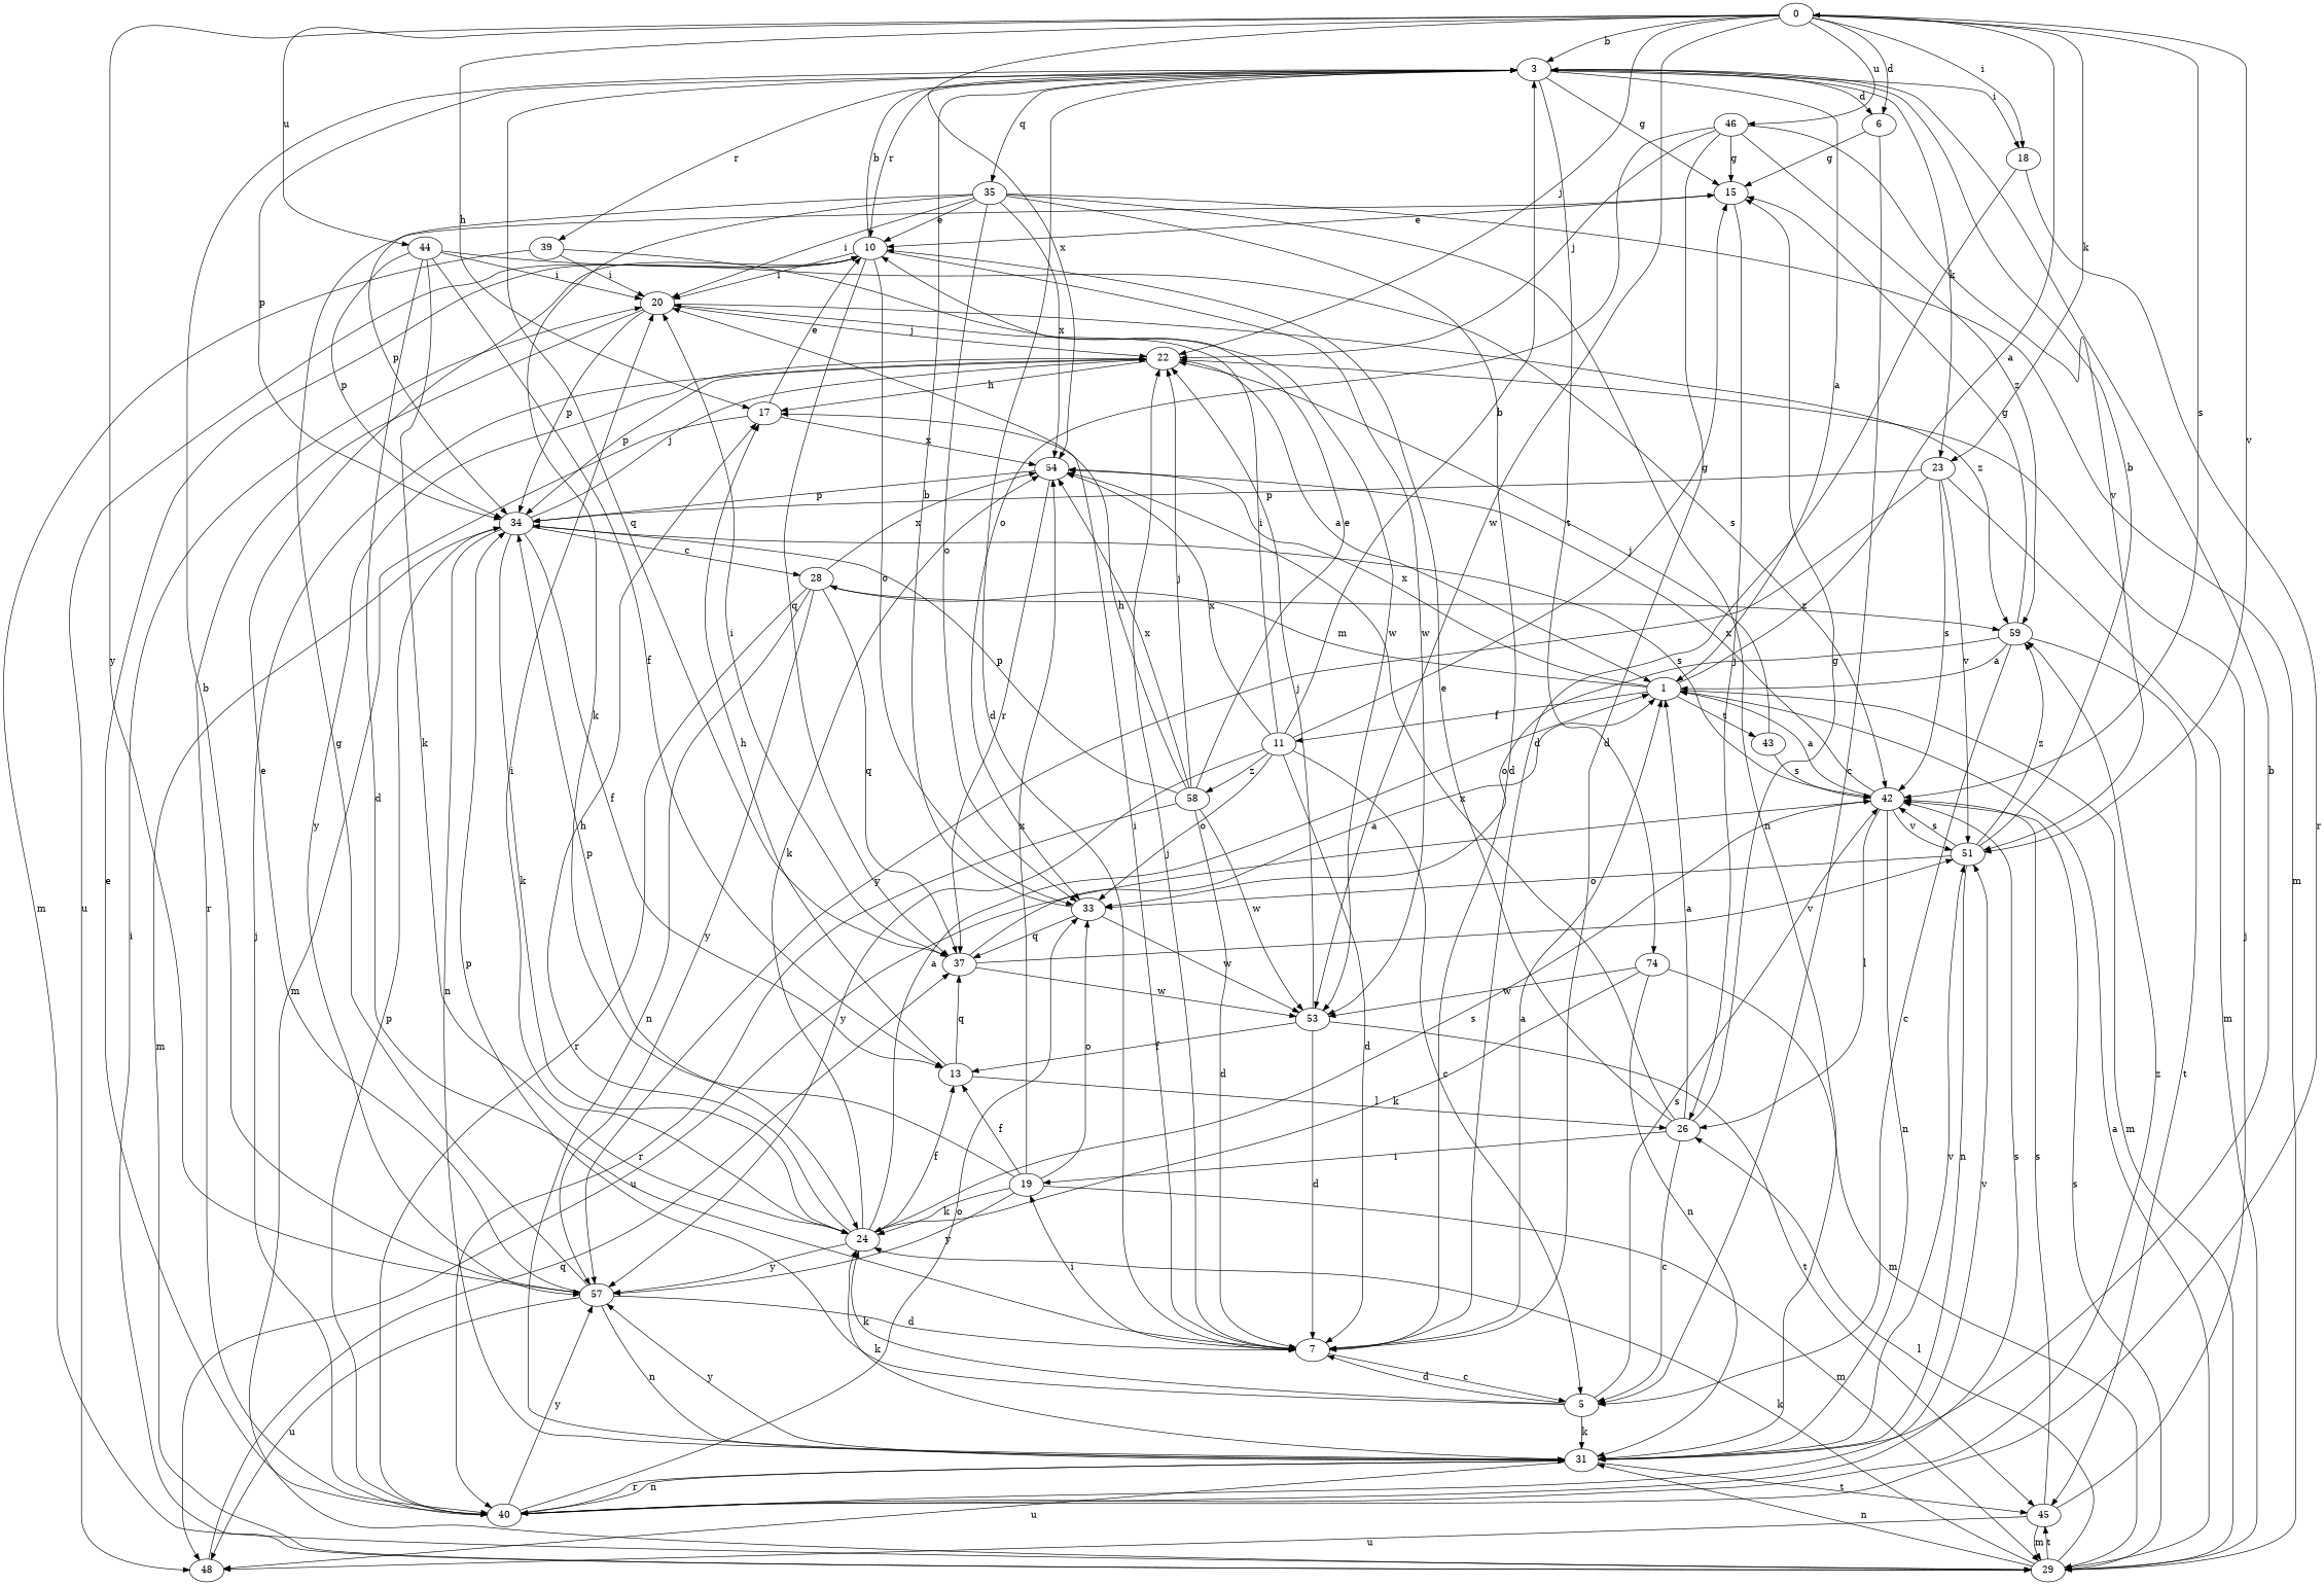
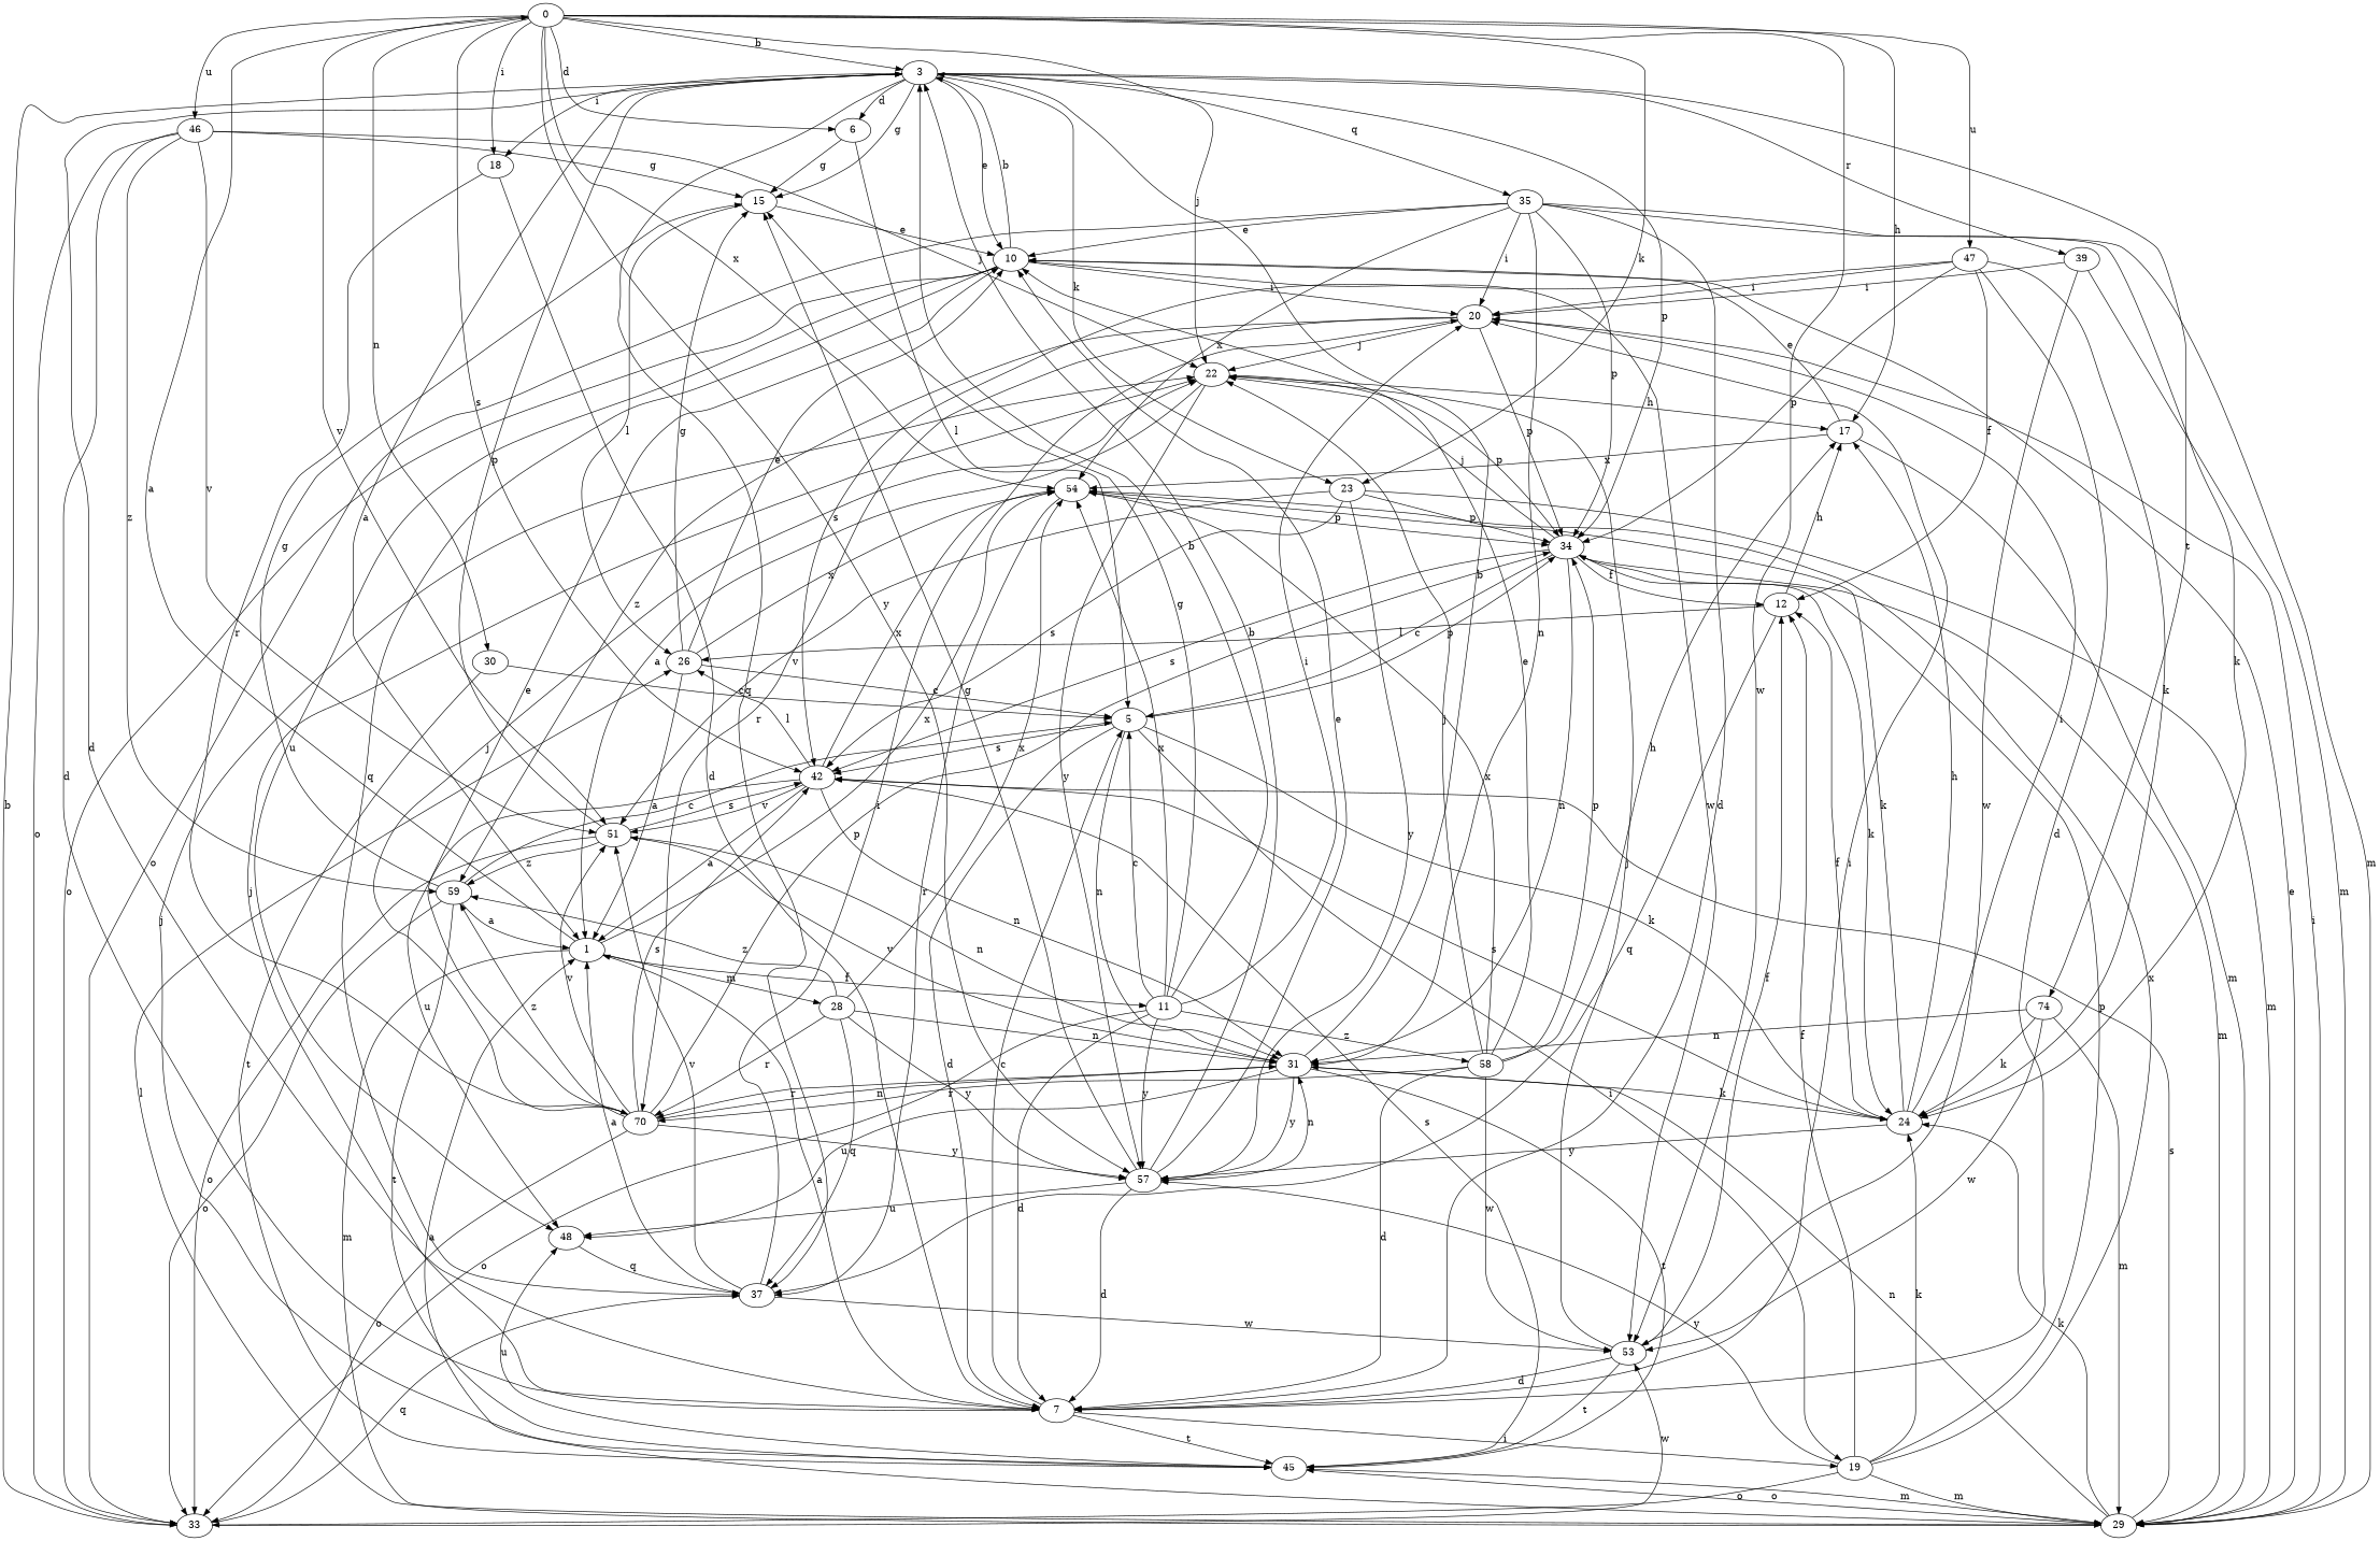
  strict digraph {
    0
    3
    6
    17
    18
    22
    23
+   30
    42
    46
-   47 [label=44]
+   47
    51
    53
    54
    57
    1
    7
    10
    15
    34
    35
    37
    39
    n24 [label=74]
    5
    29
-   40
+   40 [label=70]
    45
    31
    48
    26
    33
    59
    24
    20
-   12 [label=13]
+   12
    11
    28
-   43
    58
    19
    0 -> 3 [label=b]
    0 -> 6 [label=d]
    0 -> 17 [label=h]
    0 -> 18 [label=i]
    0 -> 22 [label=j]
    0 -> 23 [label=k]
+   0 -> 30 [label=n]
    0 -> 42 [label=s]
    0 -> 46 [label=u]
    0 -> 47 [label=u]
    0 -> 51 [label=v]
    0 -> 53 [label=w]
    0 -> 54 [label=x]
    0 -> 57 [label=y]
    3 -> 6 [label=d]
    3 -> 18 [label=i]
    3 -> 23 [label=k]
    3 -> 1 [label=a]
    3 -> 7 [label=d]
-   3 -> 10 [label=r]
+   3 -> 10 [label=e]
    3 -> 15 [label=g]
    3 -> 34 [label=p]
    3 -> 35 [label=q]
    3 -> 37 [label=q]
    3 -> 39 [label=r]
    3 -> n24 [label=t]
    6 -> 15 [label=g]
-   6 -> 5 [label=c]
+   6 -> 5 [label=l]
    17 -> 54 [label=x]
    17 -> 10 [label=e]
    17 -> 29 [label=m]
    18 -> 7 [label=d]
    18 -> 40 [label=r]
    22 -> 17 [label=h]
    22 -> 57 [label=y]
    22 -> 1 [label=a]
    22 -> 34 [label=p]
    23 -> 42 [label=s]
    23 -> 51 [label=v]
    23 -> 57 [label=y]
    23 -> 34 [label=p]
    23 -> 29 [label=m]
+   30 -> 5 [label=c]
+   30 -> 45 [label=t]
    42 -> 51 [label=v]
    42 -> 54 [label=x]
    42 -> 1 [label=a]
    42 -> 31 [label=n]
    42 -> 48 [label=u]
    42 -> 26 [label=l]
    46 -> 22 [label=j]
    46 -> 51 [label=v]
    46 -> 7 [label=d]
    46 -> 15 [label=g]
    46 -> 33 [label=o]
    46 -> 59 [label=z]
    47 -> 42 [label=s]
    47 -> 7 [label=d]
    47 -> 34 [label=p]
    47 -> 24 [label=k]
    47 -> 20 [label=i]
    47 -> 12 [label=f]
-   51 -> 3 [label=b]
+   51 -> 3 [label=p]
    51 -> 42 [label=s]
    51 -> 31 [label=n]
    51 -> 33 [label=o]
    51 -> 59 [label=z]
    53 -> 22 [label=j]
    53 -> 7 [label=d]
    53 -> 45 [label=t]
    53 -> 12 [label=f]
    54 -> 34 [label=p]
    54 -> 37 [label=r]
    57 -> 3 [label=b]
    57 -> 7 [label=d]
    57 -> 10 [label=e]
    57 -> 15 [label=g]
    57 -> 31 [label=n]
    57 -> 48 [label=u]
    1 -> 0 [label=a]
    1 -> 54 [label=x]
    1 -> 29 [label=m]
    1 -> 11 [label=f]
    1 -> 28 [label=m]
-   1 -> 43 [label=t]
    7 -> 22 [label=j]
    7 -> 1 [label=a]
    7 -> 5 [label=c]
+   7 -> 45 [label=t]
    7 -> 20 [label=i]
    7 -> 19 [label=i]
    10 -> 3 [label=b]
    10 -> 53 [label=w]
    10 -> 37 [label=q]
    10 -> 48 [label=u]
    10 -> 33 [label=o]
    10 -> 20 [label=i]
    15 -> 10 [label=e]
-   15 -> 26 [label=j]
+   15 -> 26 [label=l]
    34 -> 22 [label=j]
    34 -> 42 [label=s]
-   34 -> 28 [label=c]
+   34 -> 5 [label=c]
    34 -> 29 [label=m]
    34 -> 31 [label=n]
    34 -> 24 [label=k]
    34 -> 12 [label=f]
    35 -> 54 [label=x]
    35 -> 7 [label=d]
    35 -> 10 [label=e]
    35 -> 34 [label=p]
    35 -> 29 [label=m]
    35 -> 31 [label=n]
    35 -> 33 [label=o]
    35 -> 24 [label=k]
    35 -> 20 [label=i]
    37 -> 51 [label=v]
    37 -> 53 [label=w]
    37 -> 1 [label=a]
    37 -> 20 [label=i]
    39 -> 53 [label=w]
    39 -> 29 [label=m]
    39 -> 20 [label=i]
    n24 -> 53 [label=w]
    n24 -> 29 [label=m]
    n24 -> 31 [label=n]
    n24 -> 24 [label=k]
    5 -> 42 [label=s]
    5 -> 7 [label=d]
    5 -> 34 [label=p]
-   5 -> 31 [label=k]
+   5 -> 31 [label=n]
    5 -> 24 [label=k]
-   26 -> 19 [label=i]
+   5 -> 19 [label=i]
    29 -> 42 [label=s]
    29 -> 1 [label=a]
-   29 -> 45 [label=t]
+   29 -> 10 [label=e]
+   29 -> 45 [label=o]
    29 -> 31 [label=n]
    29 -> 26 [label=l]
    29 -> 24 [label=k]
    29 -> 20 [label=i]
    40 -> 22 [label=j]
    40 -> 42 [label=s]
    40 -> 51 [label=v]
    40 -> 57 [label=y]
    40 -> 10 [label=e]
    40 -> 34 [label=p]
    40 -> 31 [label=n]
    40 -> 33 [label=o]
    40 -> 59 [label=z]
    45 -> 22 [label=j]
    45 -> 42 [label=s]
    45 -> 29 [label=m]
    45 -> 48 [label=u]
    31 -> 3 [label=b]
    31 -> 51 [label=v]
    31 -> 57 [label=y]
    31 -> 40 [label=r]
    31 -> 45 [label=t]
    31 -> 48 [label=u]
    31 -> 24 [label=k]
    48 -> 37 [label=q]
    26 -> 54 [label=x]
    26 -> 1 [label=a]
    26 -> 10 [label=e]
    26 -> 15 [label=g]
    26 -> 5 [label=c]
    33 -> 3 [label=b]
    33 -> 53 [label=w]
    33 -> 37 [label=q]
    59 -> 1 [label=a]
    59 -> 15 [label=g]
    59 -> 5 [label=c]
    59 -> 45 [label=t]
    59 -> 33 [label=o]
    24 -> 17 [label=h]
    24 -> 42 [label=s]
    24 -> 54 [label=k]
    24 -> 57 [label=y]
-   24 -> 1 [label=a]
    24 -> 20 [label=i]
    24 -> 12 [label=f]
    20 -> 22 [label=j]
    20 -> 34 [label=p]
    20 -> 40 [label=r]
    20 -> 59 [label=z]
    12 -> 17 [label=h]
    12 -> 37 [label=q]
    12 -> 26 [label=l]
    11 -> 3 [label=b]
    11 -> 54 [label=x]
    11 -> 57 [label=y]
    11 -> 7 [label=d]
    11 -> 15 [label=g]
    11 -> 5 [label=c]
    11 -> 33 [label=o]
    11 -> 20 [label=i]
    11 -> 58 [label=z]
    28 -> 54 [label=x]
    28 -> 57 [label=y]
    28 -> 37 [label=q]
    28 -> 40 [label=r]
    28 -> 31 [label=n]
    28 -> 59 [label=z]
-   43 -> 22 [label=j]
-   43 -> 42 [label=s]
    58 -> 17 [label=h]
    58 -> 22 [label=j]
    58 -> 53 [label=w]
    58 -> 54 [label=x]
    58 -> 7 [label=d]
    58 -> 10 [label=e]
    58 -> 34 [label=p]
    58 -> 40 [label=r]
    19 -> 54 [label=x]
    19 -> 57 [label=y]
    19 -> 34 [label=p]
    19 -> 29 [label=m]
    19 -> 33 [label=o]
    19 -> 24 [label=k]
    19 -> 12 [label=f]
  }
